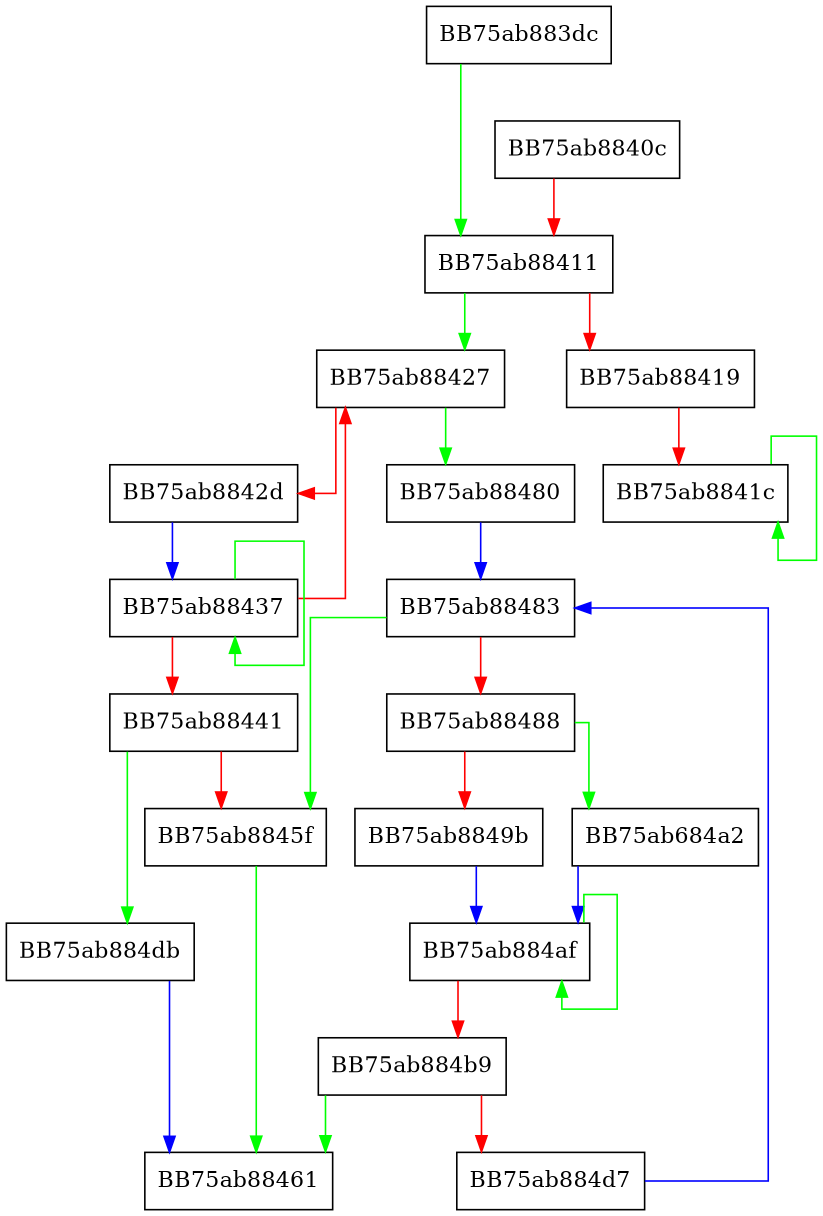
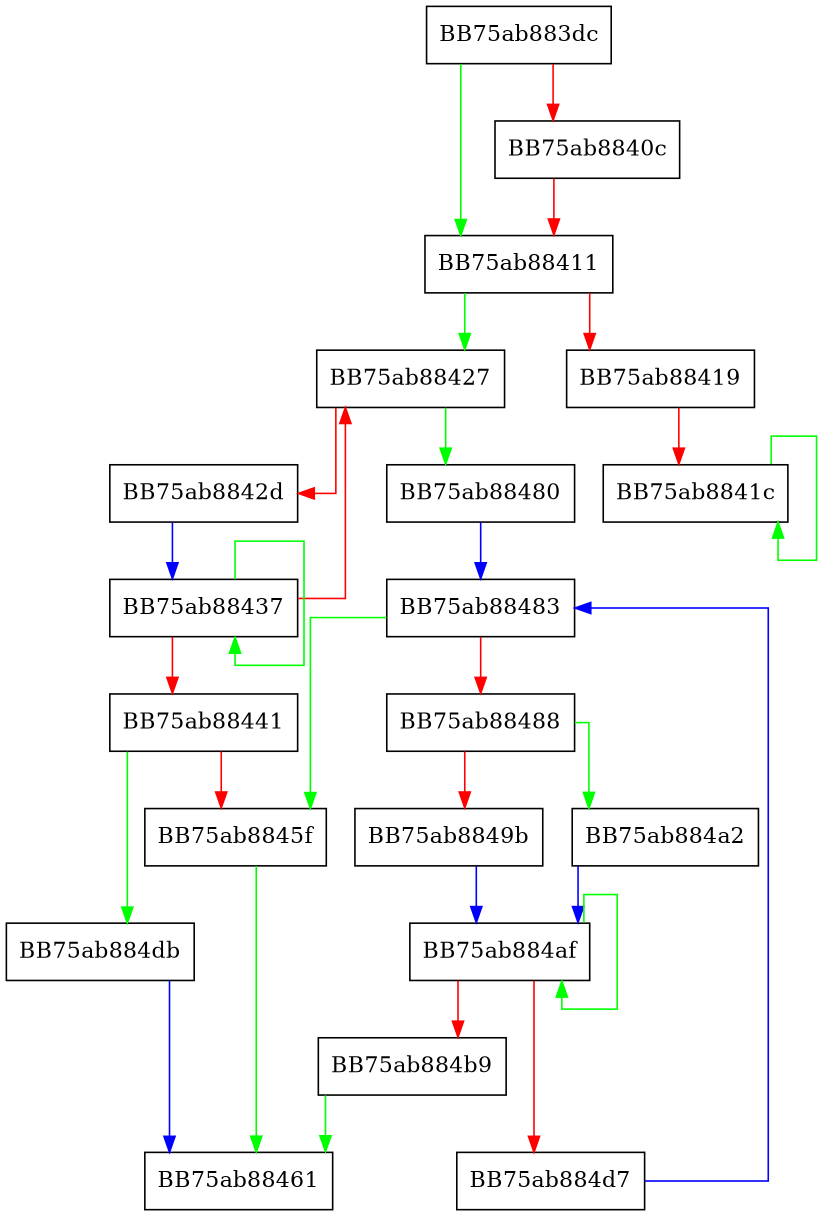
  digraph {
    splines=ortho
    node [shape=box]
    edge [color=red]
    BB75ab883dc
    BB75ab88411
    BB75ab8840c
    BB75ab88427
    BB75ab88419
    BB75ab88480
    BB75ab8842d
    BB75ab8841c
    BB75ab88483
    BB75ab88437
    BB75ab8845f
    BB75ab88488
    BB75ab88441
    BB75ab884db
    BB75ab88461
-   BB75ab884a2 [label=BB75ab684a2]
+   BB75ab884a2
    BB75ab8849b
    BB75ab884af
    BB75ab884b9
    BB75ab884d7
    BB75ab883dc -> BB75ab88411 [color=green]
+   BB75ab883dc -> BB75ab8840c
    BB75ab88411 -> BB75ab88427 [color=green]
    BB75ab88411 -> BB75ab88419
    BB75ab8840c -> BB75ab88411
    BB75ab88427 -> BB75ab88480 [color=green]
    BB75ab88427 -> BB75ab8842d
    BB75ab88419 -> BB75ab8841c
    BB75ab88480 -> BB75ab88483 [color=blue]
    BB75ab8842d -> BB75ab88437 [color=blue]
    BB75ab8841c -> BB75ab8841c [color=green]
    BB75ab88483 -> BB75ab8845f [color=green]
    BB75ab88483 -> BB75ab88488
    BB75ab88437 -> BB75ab88427
    BB75ab88437 -> BB75ab88437 [color=green]
    BB75ab88437 -> BB75ab88441
    BB75ab8845f -> BB75ab88461 [color=green]
    BB75ab88488 -> BB75ab884a2 [color=green]
    BB75ab88488 -> BB75ab8849b
    BB75ab88441 -> BB75ab8845f
    BB75ab88441 -> BB75ab884db [color=green]
    BB75ab884db -> BB75ab88461 [color=blue]
    BB75ab884a2 -> BB75ab884af [color=blue]
    BB75ab8849b -> BB75ab884af [color=blue]
    BB75ab884af -> BB75ab884af [color=green]
    BB75ab884af -> BB75ab884b9
    BB75ab884b9 -> BB75ab88461 [color=green]
-   BB75ab884b9 -> BB75ab884d7
+   BB75ab884af -> BB75ab884d7
    BB75ab884d7 -> BB75ab88483 [color=blue]
  }
